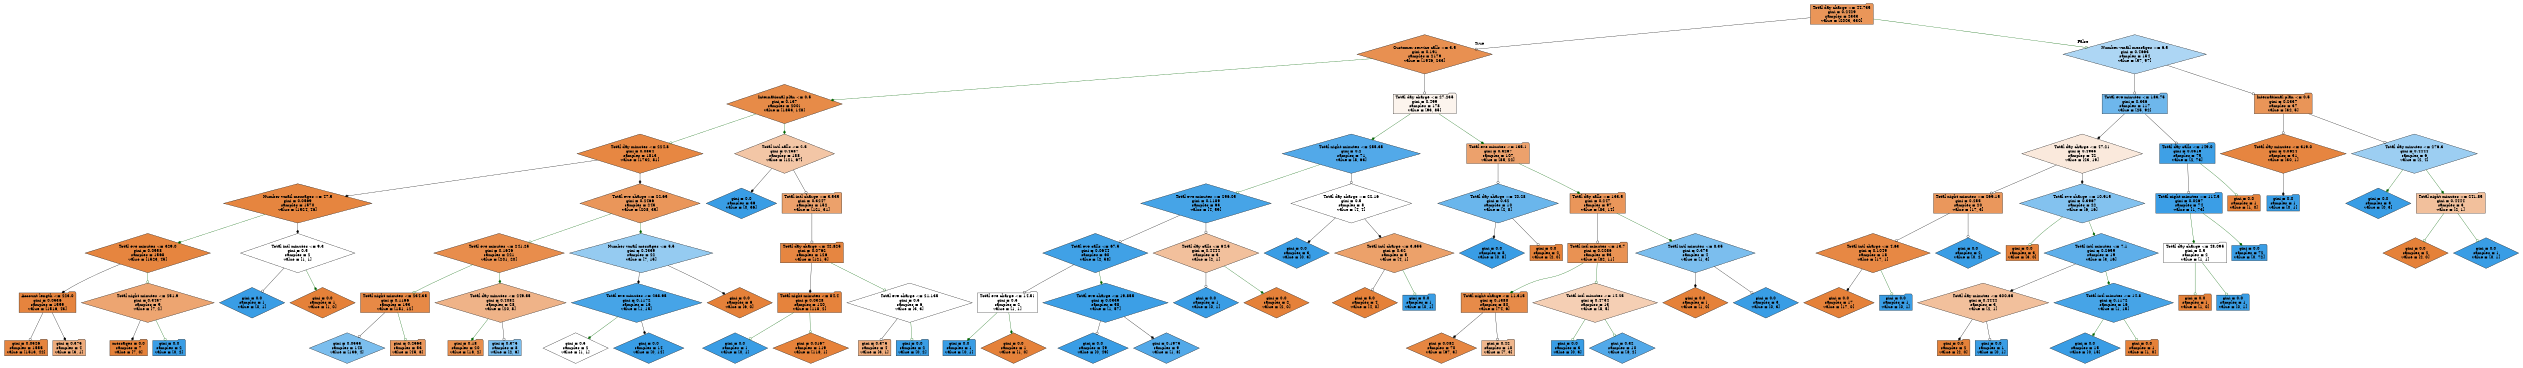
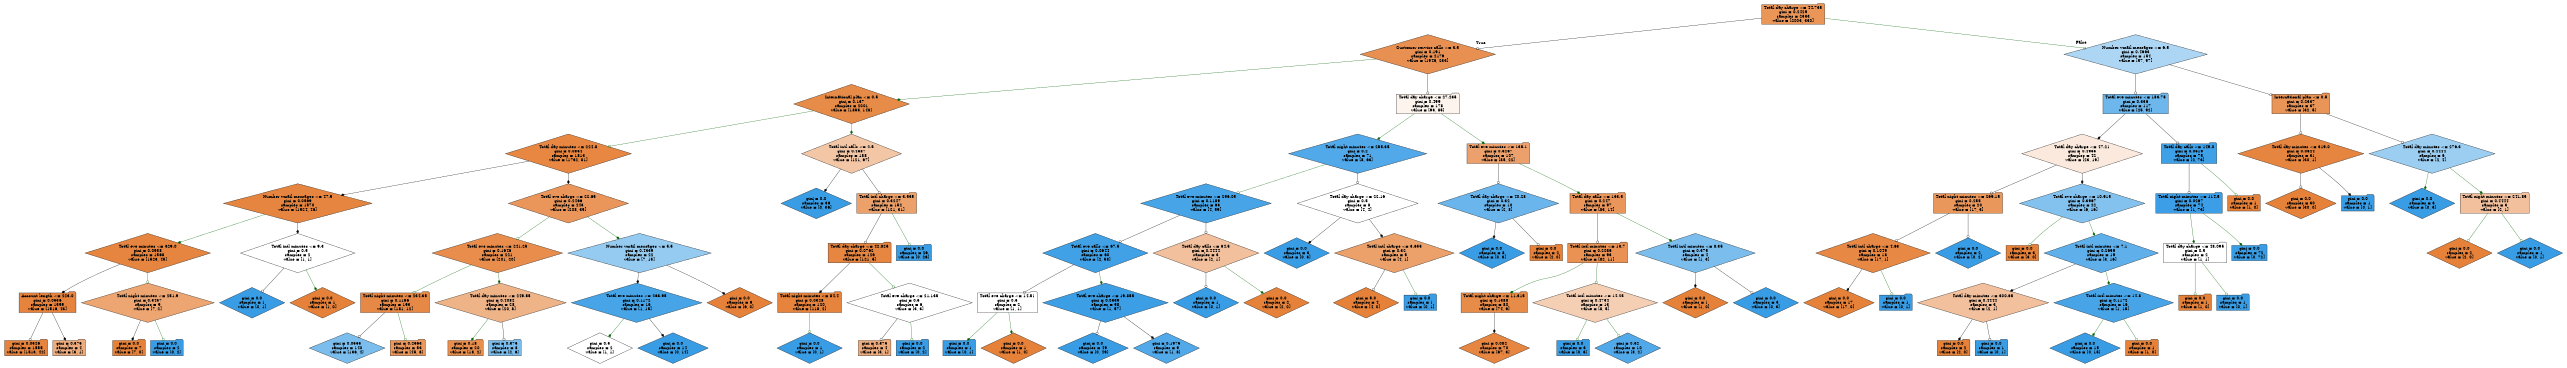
  digraph {
    fontname="DejaVu Serif"
    node [color=black fillcolor="#399de5ff" fontname="DejaVu Serif" shape=diamond style=filled]
    edge [arrowhead=odot color=black fontname="DejaVu Serif"]
    n1 [fillcolor="#e58139d5" label="Total day charge <= 44.735\ngini = 0.2429\nsamples = 2333\nvalue = [2003, 330]" shape=folder]
    n2 [fillcolor="#e58139e0" label="Customer service calls <= 3.5\ngini = 0.191\nsamples = 2179\nvalue = [1946, 233]"]
    n3 [fillcolor="#399de569" label="Number vmail messages <= 6.5\ngini = 0.4663\nsamples = 154\nvalue = [57, 97]"]
    n4 [fillcolor="#e58139eb" label="International plan <= 0.5\ngini = 0.137\nsamples = 2001\nvalue = [1853, 148]"]
    n5 [fillcolor="#e5813916" label="Total day charge <= 27.235\ngini = 0.499\nsamples = 178\nvalue = [93, 85]" shape=folder]
    n6 [fillcolor="#399de5ba" label="Total eve minutes <= 183.75\ngini = 0.336\nsamples = 117\nvalue = [25, 92]" shape=folder]
    n7 [fillcolor="#e58139d7" label="International plan <= 0.5\ngini = 0.2337\nsamples = 37\nvalue = [32, 5]" shape=folder]
    n8 [fillcolor="#e58139f3" label="Total day minutes <= 224.8\ngini = 0.0854\nsamples = 1813\nvalue = [1732, 81]"]
    n9 [fillcolor="#e5813972" label="Total intl calls <= 2.5\ngini = 0.4587\nsamples = 188\nvalue = [121, 67]"]
    n10 [fillcolor="#399de5df" label="Total night minutes <= 255.35\ngini = 0.2\nsamples = 71\nvalue = [8, 63]"]
    n11 [fillcolor="#e58139bd" label="Total eve minutes <= 135.1\ngini = 0.3267\nsamples = 107\nvalue = [85, 22]" shape=folder]
    n12 [fillcolor="#e58139f7" label="Number vmail messages <= 47.5\ngini = 0.0569\nsamples = 1570\nvalue = [1524, 46]"]
    n13 [fillcolor="#e58139d4" label="Total eve charge <= 22.65\ngini = 0.2466\nsamples = 243\nvalue = [208, 35]"]
    n14 [label="gini = 0.0\nsamples = 36\nvalue = [0, 36]"]
    n15 [fillcolor="#e58139be" label="Total intl charge <= 3.535\ngini = 0.3247\nsamples = 152\nvalue = [121, 31]" shape=folder]
    n16 [fillcolor="#e58139f7" label="Total eve minutes <= 329.0\ngini = 0.0558\nsamples = 1568\nvalue = [1523, 45]"]
    n17 [fillcolor="#e5813900" label="Total intl minutes <= 9.3\ngini = 0.5\nsamples = 2\nvalue = [1, 1]"]
    n18 [fillcolor="#e58139e6" label="Total eve minutes <= 241.25\ngini = 0.1646\nsamples = 221\nvalue = [201, 20]"]
    n19 [fillcolor="#399de588" label="Number vmail messages <= 5.5\ngini = 0.4339\nsamples = 22\nvalue = [7, 15]"]
    n20 [fillcolor="#e58139f8" label="Account length <= 223.0\ngini = 0.0536\nsamples = 1559\nvalue = [1516, 43]" shape=folder]
    n21 [fillcolor="#e58139b6" label="Total night minutes <= 251.9\ngini = 0.3457\nsamples = 9\nvalue = [7, 2]"]
    n22 [label="gini = 0.0\nsamples = 1\nvalue = [0, 1]"]
    n23 [fillcolor="#e58139ff" label="gini = 0.0\nsamples = 1\nvalue = [1, 0]"]
    n24 [fillcolor="#e58139f8" label="gini = 0.0526\nsamples = 1555\nvalue = [1513, 42]" shape=folder]
    n25 [fillcolor="#e58139aa" label="gini = 0.375\nsamples = 4\nvalue = [3, 1]" shape=folder]
-   n26 [fillcolor="#e58139ff" label="messages = 0.0\nsamples = 7\nvalue = [7, 0]" shape=folder]
+   n26 [fillcolor="#e58139ff" label="gini = 0.0\nsamples = 7\nvalue = [7, 0]" shape=folder]
    n27 [label="gini = 0.0\nsamples = 2\nvalue = [0, 2]" shape=folder]
    n28 [fillcolor="#e58139ee" label="Total night minutes <= 234.35\ngini = 0.1166\nsamples = 193\nvalue = [181, 12]" shape=folder]
    n29 [fillcolor="#e5813999" label="Total day minutes <= 249.55\ngini = 0.4082\nsamples = 28\nvalue = [20, 8]"]
    n30 [fillcolor="#399de5ee" label="Total eve minutes <= 268.95\ngini = 0.1172\nsamples = 16\nvalue = [1, 15]"]
    n31 [fillcolor="#e58139ff" label="gini = 0.0\nsamples = 6\nvalue = [6, 0]"]
    n32 [fillcolor="#399de5aa" label="gini = 0.0555\nsamples = 140\nvalue = [136, 4]"]
    n33 [fillcolor="#e58139d2" label="gini = 0.2563\nsamples = 53\nvalue = [45, 8]" shape=folder]
    n34 [fillcolor="#e58139e3" label="gini = 0.18\nsamples = 20\nvalue = [18, 2]" shape=folder]
    n35 [fillcolor="#399de5aa" label="gini = 0.375\nsamples = 8\nvalue = [2, 6]" shape=folder]
    n36 [fillcolor="#e5813900" label="gini = 0.5\nsamples = 2\nvalue = [1, 1]"]
    n37 [label="gini = 0.0\nsamples = 14\nvalue = [0, 14]"]
    n38 [fillcolor="#e58139f4" label="Total day charge <= 42.825\ngini = 0.0762\nsamples = 126\nvalue = [121, 5]" shape=folder]
+   n39 [label="gini = 0.0\nsamples = 26\nvalue = [0, 26]" shape=folder]
    n40 [fillcolor="#e58139fb" label="Total night minutes <= 84.4\ngini = 0.0328\nsamples = 120\nvalue = [118, 2]" shape=folder]
    n41 [fillcolor="#e5813900" label="Total eve charge <= 21.135\ngini = 0.5\nsamples = 6\nvalue = [3, 3]"]
    n42 [label="gini = 0.0\nsamples = 1\nvalue = [0, 1]"]
-   n43 [fillcolor="#e58139fd" label="gini = 0.0167\nsamples = 119\nvalue = [118, 1]"]
    n44 [fillcolor="#e58139aa" label="gini = 0.375\nsamples = 4\nvalue = [3, 1]" shape=folder]
    n45 [label="gini = 0.0\nsamples = 2\nvalue = [0, 2]" shape=folder]
    n46 [fillcolor="#399de5ee" label="Total eve minutes <= 296.05\ngini = 0.1189\nsamples = 63\nvalue = [4, 59]"]
    n47 [fillcolor="#e5813900" label="Total day charge <= 22.16\ngini = 0.5\nsamples = 8\nvalue = [4, 4]"]
    n48 [fillcolor="#399de5bf" label="Total day charge <= 40.28\ngini = 0.32\nsamples = 10\nvalue = [2, 8]"]
    n49 [fillcolor="#e58139d4" label="Total day calls <= 133.5\ngini = 0.247\nsamples = 97\nvalue = [83, 14]" shape=folder]
    n50 [fillcolor="#399de5f6" label="Total eve calls <= 67.5\ngini = 0.0644\nsamples = 60\nvalue = [2, 58]"]
    n51 [fillcolor="#e581397f" label="Total day calls <= 64.5\ngini = 0.4444\nsamples = 3\nvalue = [2, 1]"]
    n52 [label="gini = 0.0\nsamples = 3\nvalue = [0, 3]"]
    n53 [fillcolor="#e58139bf" label="Total intl charge <= 3.655\ngini = 0.32\nsamples = 5\nvalue = [4, 1]"]
    n54 [fillcolor="#e5813900" label="Total eve charge <= 14.51\ngini = 0.5\nsamples = 2\nvalue = [1, 1]" shape=folder]
    n55 [fillcolor="#399de5fb" label="Total eve charge <= 19.855\ngini = 0.0339\nsamples = 58\nvalue = [1, 57]"]
    n56 [label="gini = 0.0\nsamples = 1\nvalue = [0, 1]"]
    n57 [fillcolor="#e58139ff" label="gini = 0.0\nsamples = 2\nvalue = [2, 0]"]
    n58 [label="gini = 0.0\nsamples = 1\nvalue = [0, 1]" shape=folder]
    n59 [fillcolor="#e58139ff" label="gini = 0.0\nsamples = 1\nvalue = [1, 0]"]
    n60 [label="gini = 0.0\nsamples = 49\nvalue = [0, 49]"]
    n61 [fillcolor="#399de5df" label="gini = 0.1975\nsamples = 9\nvalue = [1, 8]"]
    n62 [fillcolor="#e58139ff" label="gini = 5.0\nsamples = 4\nvalue = [4, 0]"]
    n63 [label="gini = 0.0\nsamples = 1\nvalue = [0, 1]" shape=folder]
    n64 [label="gini = 0.0\nsamples = 8\nvalue = [0, 8]"]
    n65 [fillcolor="#e58139ff" label="gini = 0.0\nsamples = 2\nvalue = [2, 0]" shape=folder]
    n66 [fillcolor="#e58139dd" label="Total intl minutes <= 13.7\ngini = 0.2086\nsamples = 93\nvalue = [82, 11]" shape=folder]
    n67 [fillcolor="#399de5aa" label="Total intl minutes <= 8.35\ngini = 0.375\nsamples = 4\nvalue = [1, 3]"]
    n68 [fillcolor="#e58139ea" label="Total night charge <= 11.315\ngini = 0.1388\nsamples = 80\nvalue = [74, 6]" shape=folder]
    n69 [fillcolor="#e5813960" label="Total intl minutes <= 14.25\ngini = 0.4734\nsamples = 13\nvalue = [8, 5]"]
    n70 [fillcolor="#e58139ff" label="gini = 0.0\nsamples = 1\nvalue = [1, 0]"]
    n71 [label="gini = 0.0\nsamples = 3\nvalue = [0, 3]"]
    n72 [fillcolor="#e58139f4" label="gini = 0.082\nsamples = 70\nvalue = [67, 3]"]
-   n73 [fillcolor="#e5813992" label="gini = 0.42\nsamples = 10\nvalue = [7, 3]" shape=folder]
    n74 [label="gini = 0.0\nsamples = 3\nvalue = [0, 3]" shape=folder]
    n75 [fillcolor="#399de5df" label="gini = 0.32\nsamples = 10\nvalue = [8, 2]"]
    n76 [fillcolor="#e581392c" label="Total day charge <= 47.21\ngini = 0.4955\nsamples = 42\nvalue = [23, 19]"]
    n77 [fillcolor="#399de5f8" label="Total day calls <= 149.0\ngini = 0.0519\nsamples = 75\nvalue = [2, 73]" shape=folder]
    n78 [fillcolor="#e58139f6" label="Total day minutes <= 319.0\ngini = 0.0624\nsamples = 31\nvalue = [30, 1]"]
    n79 [fillcolor="#399de57f" label="Total day minutes <= 276.3\ngini = 0.4444\nsamples = 6\nvalue = [2, 4]"]
    n80 [fillcolor="#e58139d2" label="Total night minutes <= 269.15\ngini = 0.255\nsamples = 20\nvalue = [17, 3]" shape=folder]
    n81 [fillcolor="#399de59f" label="Total eve charge <= 10.915\ngini = 0.3967\nsamples = 22\nvalue = [6, 16]"]
    n82 [fillcolor="#399de5fc" label="Total night minutes <= 114.5\ngini = 0.0267\nsamples = 74\nvalue = [1, 73]" shape=folder]
    n83 [fillcolor="#e58139ff" label="gini = 0.0\nsamples = 1\nvalue = [1, 0]" shape=folder]
    n84 [fillcolor="#e58139f0" label="Total intl charge <= 4.63\ngini = 0.1049\nsamples = 18\nvalue = [17, 1]"]
    n85 [label="gini = 0.0\nsamples = 2\nvalue = [0, 2]"]
    n86 [fillcolor="#e58139ff" label="gini = 0.0\nsamples = 3\nvalue = [3, 0]" shape=folder]
    n87 [fillcolor="#399de5cf" label="Total intl minutes <= 7.1\ngini = 0.2659\nsamples = 19\nvalue = [3, 16]"]
    n88 [fillcolor="#e58139ff" label="gini = 0.0\nsamples = 17\nvalue = [17, 0]"]
    n89 [label="gini = 0.0\nsamples = 1\nvalue = [0, 1]" shape=folder]
    n90 [fillcolor="#e581397f" label="Total day minutes <= 300.65\ngini = 0.4444\nsamples = 3\nvalue = [2, 1]"]
    n91 [fillcolor="#399de5ee" label="Total intl minutes <= 14.8\ngini = 0.1172\nsamples = 16\nvalue = [1, 15]"]
    n92 [fillcolor="#e58139ff" label="gini = 0.0\nsamples = 2\nvalue = [2, 0]" shape=folder]
    n93 [label="gini = 0.0\nsamples = 1\nvalue = [0, 1]" shape=folder]
    n94 [label="gini = 0.0\nsamples = 15\nvalue = [0, 15]"]
    n95 [fillcolor="#e58139ff" label="gini = 0.0\nsamples = 1\nvalue = [1, 0]" shape=folder]
    n96 [fillcolor="#e5813900" label="Total day charge <= 48.095\ngini = 0.5\nsamples = 2\nvalue = [1, 1]" shape=folder]
    n97 [label="gini = 0.0\nsamples = 72\nvalue = [0, 72]" shape=folder]
    n98 [fillcolor="#e58139ff" label="gini = 0.0\nsamples = 1\nvalue = [1, 0]" shape=folder]
    n99 [label="gini = 0.0\nsamples = 1\nvalue = [0, 1]" shape=folder]
+   n100 [fillcolor="#e58139ff" label="gini = 0.0\nsamples = 30\nvalue = [30, 0]"]
    n101 [label="gini = 0.0\nsamples = 1\nvalue = [0, 1]" shape=folder]
    n102 [label="gini = 0.0\nsamples = 3\nvalue = [0, 3]"]
    n103 [fillcolor="#e581397f" label="Total night minutes <= 241.85\ngini = 0.4444\nsamples = 3\nvalue = [2, 1]" shape=folder]
    n104 [fillcolor="#e58139ff" label="gini = 0.0\nsamples = 2\nvalue = [2, 0]"]
    n105 [label="gini = 0.0\nsamples = 1\nvalue = [0, 1]"]
    n1 -> n2 [headlabel=True labelangle=45 labeldistance=2.5]
    n1 -> n3 [color=darkgreen headlabel=False labelangle=-45 labeldistance=2.5]
    n2 -> n4 [arrowhead=diamond color=darkgreen]
    n2 -> n5
    n3 -> n6
    n3 -> n7
    n4 -> n8 [color=darkgreen]
    n4 -> n9 [arrowhead=diamond color=darkgreen]
    n5 -> n10 [arrowhead=diamond color=darkgreen]
    n5 -> n11 [arrowhead=diamond color=darkgreen]
    n6 -> n76 [arrowhead=diamond]
    n6 -> n77
    n7 -> n78
    n7 -> n79
    n8 -> n12 [arrowhead=diamond]
    n8 -> n13 [arrowhead=diamond]
    n9 -> n14 [arrowhead=diamond]
    n9 -> n15
    n10 -> n46 [color=darkgreen]
    n10 -> n47
    n11 -> n48
    n11 -> n49 [arrowhead=diamond color=darkgreen]
    n12 -> n16 [arrowhead=diamond color=darkgreen]
    n12 -> n17 [arrowhead=diamond]
    n13 -> n18 [color=darkgreen]
    n13 -> n19 [arrowhead=diamond color=darkgreen]
    n15 -> n38
+   n15 -> n39 [color=darkgreen]
    n16 -> n20 [arrowhead=diamond]
    n16 -> n21 [color=darkgreen]
    n17 -> n22
    n17 -> n23 [arrowhead=diamond color=darkgreen]
    n18 -> n28 [color=darkgreen]
    n18 -> n29 [arrowhead=diamond color=darkgreen]
    n19 -> n30 [arrowhead=diamond]
    n19 -> n31 [arrowhead=diamond]
    n20 -> n24
    n20 -> n25 [arrowhead=diamond]
    n21 -> n26 [arrowhead=diamond]
    n21 -> n27 [color=darkgreen]
    n28 -> n32
    n28 -> n33 [color=darkgreen]
    n29 -> n34 [arrowhead=diamond color=darkgreen]
    n29 -> n35
    n30 -> n36 [arrowhead=diamond color=darkgreen]
    n30 -> n37 [arrowhead=diamond]
    n38 -> n40 [arrowhead=diamond]
    n38 -> n41 [color=darkgreen]
    n40 -> n42 [color=darkgreen]
-   n40 -> n43 [color=darkgreen]
    n41 -> n44
    n41 -> n45 [color=darkgreen]
    n46 -> n50
    n46 -> n51
    n47 -> n52 [arrowhead=diamond]
    n47 -> n53 [arrowhead=diamond]
    n48 -> n64 [arrowhead=diamond]
    n48 -> n65
    n49 -> n66
    n49 -> n67 [arrowhead=diamond color=darkgreen]
    n50 -> n54
    n50 -> n55 [arrowhead=diamond color=darkgreen]
    n51 -> n56
    n51 -> n57 [arrowhead=diamond color=darkgreen]
    n53 -> n62
    n53 -> n63 [color=darkgreen]
    n54 -> n58 [arrowhead=diamond color=darkgreen]
    n54 -> n59 [arrowhead=diamond color=darkgreen]
    n55 -> n60
    n55 -> n61 [arrowhead=diamond]
    n66 -> n68 [arrowhead=diamond color=darkgreen]
    n66 -> n69 [color=darkgreen]
    n67 -> n70 [arrowhead=diamond]
    n67 -> n71
    n68 -> n72 [arrowhead=diamond]
-   n68 -> n73
    n69 -> n74 [color=darkgreen]
    n69 -> n75 [color=darkgreen]
    n76 -> n80
    n76 -> n81 [arrowhead=diamond]
    n77 -> n82
    n77 -> n83 [color=darkgreen]
+   n78 -> n100
    n78 -> n101 [arrowhead=diamond]
    n79 -> n102 [arrowhead=diamond color=darkgreen]
    n79 -> n103 [arrowhead=diamond color=darkgreen]
    n80 -> n84
    n80 -> n85
    n81 -> n86 [color=darkgreen]
    n81 -> n87 [arrowhead=diamond color=darkgreen]
    n82 -> n96 [arrowhead=diamond color=darkgreen]
    n82 -> n97 [arrowhead=diamond color=darkgreen]
    n84 -> n88 [arrowhead=diamond]
    n84 -> n89 [color=darkgreen]
    n87 -> n90 [arrowhead=diamond]
    n87 -> n91 [arrowhead=diamond color=darkgreen]
    n90 -> n92 [arrowhead=diamond]
    n90 -> n93
    n91 -> n94 [arrowhead=diamond color=darkgreen]
    n91 -> n95 [color=darkgreen]
    n96 -> n98 [color=darkgreen]
    n96 -> n99 [color=darkgreen]
    n103 -> n104 [color=darkgreen]
    n103 -> n105 [color=darkgreen]
  }
